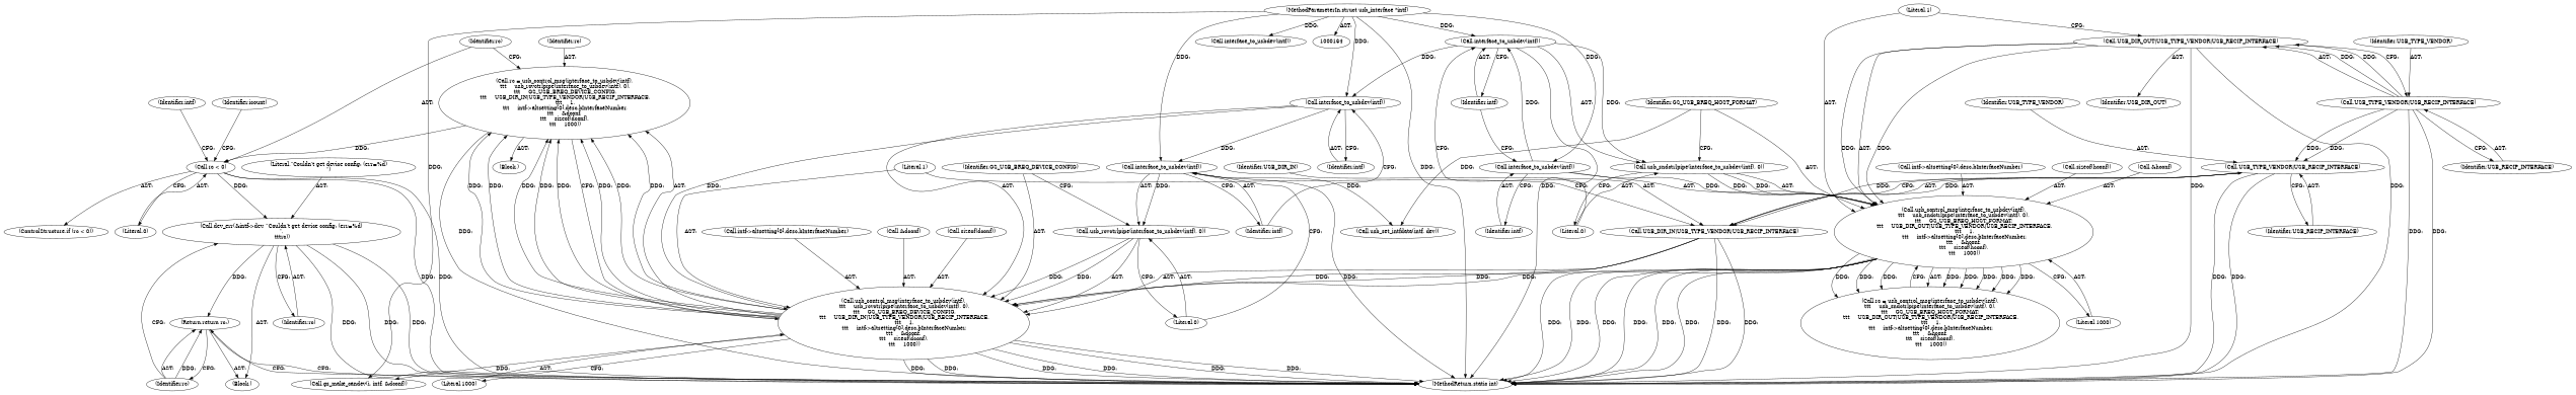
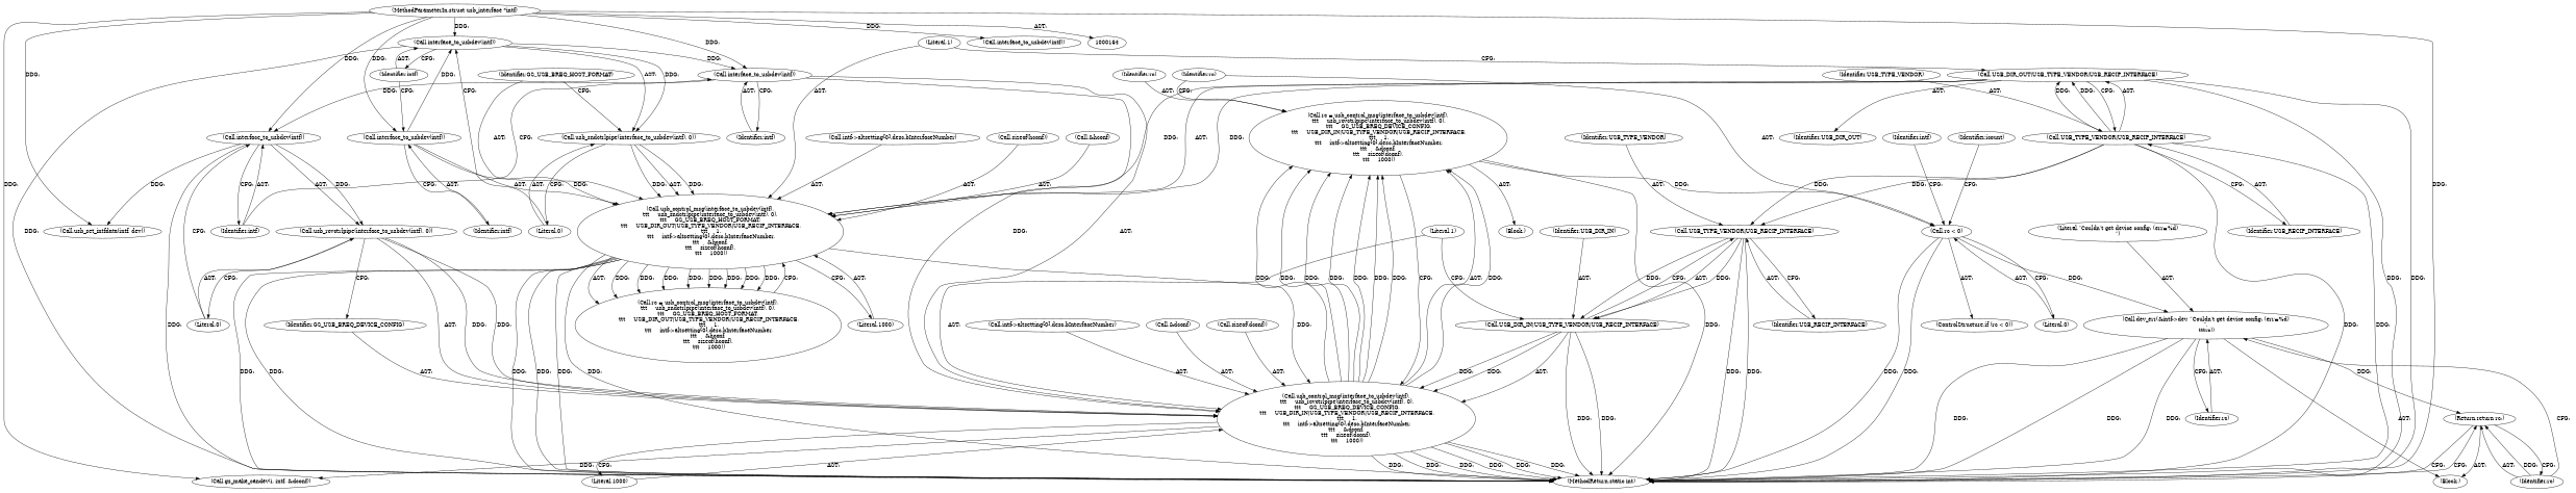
  digraph {
    n1 [label="(Call,dev_err(&intf->dev, \"Couldn't get device config: (err=%d)\n\",\n \t\t\trc))"]
    n2 [label="(Return,return rc;)"]
    n3 [label="(MethodReturn,static int)"]
    n4 [label="(Identifier,rc)"]
    n5 [label="(Block,)"]
    n6 [label="(Identifier,rc)"]
    n7 [label="(Call,rc < 0)"]
    n8 [label="(ControlStructure,if (rc < 0))"]
    n9 [label="(Literal,0)"]
    n10 [label="(Call,rc = usb_control_msg(interface_to_usbdev(intf),\n \t\t\t     usb_rcvctrlpipe(interface_to_usbdev(intf), 0),\n \t\t\t     GS_USB_BREQ_DEVICE_CONFIG,\n \t\t\t     USB_DIR_IN|USB_TYPE_VENDOR|USB_RECIP_INTERFACE,\n \t\t\t     1,\n \t\t\t     intf->altsetting[0].desc.bInterfaceNumber,\n\t\t\t     &dconf,\n\t\t\t     sizeof(dconf),\n \t\t\t     1000))"]
    n11 [label="(Call,usb_control_msg(interface_to_usbdev(intf),\n \t\t\t     usb_rcvctrlpipe(interface_to_usbdev(intf), 0),\n \t\t\t     GS_USB_BREQ_DEVICE_CONFIG,\n \t\t\t     USB_DIR_IN|USB_TYPE_VENDOR|USB_RECIP_INTERFACE,\n \t\t\t     1,\n \t\t\t     intf->altsetting[0].desc.bInterfaceNumber,\n\t\t\t     &dconf,\n\t\t\t     sizeof(dconf),\n \t\t\t     1000))"]
    n12 [label="(Block,)"]
    n13 [label="(Call,gs_make_candev(i, intf, &dconf))"]
    n14 [label="(Literal,1000)"]
    n15 [label="(Call,interface_to_usbdev(intf))"]
    n16 [label="(Call,interface_to_usbdev(intf))"]
    n17 [label="(Identifier,intf)"]
    n18 [label="(Call,usb_set_intfdata(intf, dev))"]
    n19 [label="(Call,usb_rcvctrlpipe(interface_to_usbdev(intf), 0))"]
    n20 [label="(Identifier,intf)"]
    n21 [label="(Call,interface_to_usbdev(intf))"]
    n22 [label="(Call,usb_sndctrlpipe(interface_to_usbdev(intf), 0))"]
    n23 [label="(Identifier,intf)"]
    n24 [label="(Call,usb_control_msg(interface_to_usbdev(intf),\n\t\t\t     usb_sndctrlpipe(interface_to_usbdev(intf), 0),\n\t\t\t     GS_USB_BREQ_HOST_FORMAT,\n \t\t\t     USB_DIR_OUT|USB_TYPE_VENDOR|USB_RECIP_INTERFACE,\n \t\t\t     1,\n \t\t\t     intf->altsetting[0].desc.bInterfaceNumber,\n\t\t\t     &hconf,\n\t\t\t     sizeof(hconf),\n \t\t\t     1000))"]
    n25 [label="(Literal,0)"]
    n26 [label="(Call,interface_to_usbdev(intf))"]
    n27 [label="(Identifier,intf)"]
    n28 [label="(Call,rc = usb_control_msg(interface_to_usbdev(intf),\n\t\t\t     usb_sndctrlpipe(interface_to_usbdev(intf), 0),\n\t\t\t     GS_USB_BREQ_HOST_FORMAT,\n \t\t\t     USB_DIR_OUT|USB_TYPE_VENDOR|USB_RECIP_INTERFACE,\n \t\t\t     1,\n \t\t\t     intf->altsetting[0].desc.bInterfaceNumber,\n\t\t\t     &hconf,\n\t\t\t     sizeof(hconf),\n \t\t\t     1000))"]
    n29 [label="(Literal,1000)"]
    n30 [label="(MethodParameterIn,struct usb_interface *intf)"]
    n31 [label="(Call,interface_to_usbdev(intf))"]
    n32 [label=1000164]
    n33 [label="(Literal,0)"]
    n34 [label="(Call,USB_DIR_IN|USB_TYPE_VENDOR|USB_RECIP_INTERFACE)"]
    n35 [label="(Call,USB_TYPE_VENDOR|USB_RECIP_INTERFACE)"]
    n36 [label="(Identifier,USB_RECIP_INTERFACE)"]
    n37 [label="(Call,USB_TYPE_VENDOR|USB_RECIP_INTERFACE)"]
    n38 [label="(Call,USB_DIR_OUT|USB_TYPE_VENDOR|USB_RECIP_INTERFACE)"]
    n39 [label="(Identifier,USB_RECIP_INTERFACE)"]
    n40 [label="(Identifier,USB_DIR_OUT)"]
    n41 [label="(Identifier,intf)"]
    n42 [label="(Call,intf->altsetting[0].desc.bInterfaceNumber)"]
    n43 [label="(Identifier,rc)"]
    n44 [label="(Identifier,GS_USB_BREQ_DEVICE_CONFIG)"]
    n45 [label="(Identifier,USB_TYPE_VENDOR)"]
    n46 [label="(Identifier,GS_USB_BREQ_HOST_FORMAT)"]
    n47 [label="(Identifier,icount)"]
    n48 [label="(Call,&dconf)"]
    n49 [label="(Call,intf->altsetting[0].desc.bInterfaceNumber)"]
    n50 [label="(Literal,\"Couldn't get device config: (err=%d)\n\")"]
    n51 [label="(Literal,1)"]
    n52 [label="(Call,sizeof(hconf))"]
    n53 [label="(Identifier,USB_DIR_IN)"]
    n54 [label="(Literal,1)"]
    n55 [label="(Call,sizeof(dconf))"]
    n56 [label="(Identifier,USB_TYPE_VENDOR)"]
    n57 [label="(Identifier,rc)"]
    n58 [label="(Call,&hconf)"]
    n1 -> n2 [label="DDG: "]
    n1 -> n3 [label="DDG: "]
    n1 -> n3 [label="DDG: "]
    n1 -> n3 [label="DDG: "]
    n1 -> n4 [label="CFG: "]
    n1 -> n5 [label="AST: "]
    n2 -> n3 [label="CFG: "]
    n2 -> n5 [label="AST: "]
    n2 -> n6 [label="CFG: "]
    n3 -> n2 [label="CFG: "]
    n4 -> n1 [label="AST: "]
    n6 -> n1 [label="CFG: "]
    n6 -> n2 [label="AST: "]
    n6 -> n2 [label="DDG: "]
    n7 -> n1 [label="DDG: "]
    n7 -> n3 [label="DDG: "]
    n7 -> n3 [label="DDG: "]
    n7 -> n8 [label="AST: "]
    n7 -> n9 [label="CFG: "]
    n9 -> n7 [label="AST: "]
    n10 -> n3 [label="DDG: "]
    n10 -> n7 [label="DDG: "]
    n10 -> n11 [label="CFG: "]
    n10 -> n12 [label="AST: "]
    n11 -> n3 [label="DDG: "]
    n11 -> n3 [label="DDG: "]
    n11 -> n3 [label="DDG: "]
    n11 -> n3 [label="DDG: "]
    n11 -> n3 [label="DDG: "]
    n11 -> n3 [label="DDG: "]
    n11 -> n10 [label="AST: "]
    n11 -> n10 [label="DDG: "]
    n11 -> n10 [label="DDG: "]
    n11 -> n10 [label="DDG: "]
    n11 -> n10 [label="DDG: "]
    n11 -> n10 [label="DDG: "]
    n11 -> n10 [label="DDG: "]
    n11 -> n10 [label="DDG: "]
    n11 -> n10 [label="DDG: "]
    n11 -> n13 [label="DDG: "]
    n11 -> n14 [label="CFG: "]
    n14 -> n11 [label="AST: "]
    n15 -> n11 [label="AST: "]
    n15 -> n11 [label="DDG: "]
    n15 -> n16 [label="DDG: "]
    n15 -> n17 [label="CFG: "]
    n16 -> n3 [label="DDG: "]
    n16 -> n18 [label="DDG: "]
    n16 -> n19 [label="AST: "]
    n16 -> n19 [label="DDG: "]
    n16 -> n20 [label="CFG: "]
    n17 -> n15 [label="AST: "]
    n19 -> n11 [label="AST: "]
    n19 -> n11 [label="DDG: "]
    n19 -> n11 [label="DDG: "]
    n19 -> n33 [label="CFG: "]
    n20 -> n15 [label="CFG: "]
    n20 -> n16 [label="AST: "]
    n21 -> n3 [label="DDG: "]
    n21 -> n15 [label="DDG: "]
    n21 -> n22 [label="AST: "]
    n21 -> n22 [label="DDG: "]
    n21 -> n23 [label="CFG: "]
    n22 -> n24 [label="AST: "]
    n22 -> n24 [label="DDG: "]
    n22 -> n24 [label="DDG: "]
    n22 -> n25 [label="CFG: "]
    n23 -> n21 [label="AST: "]
    n23 -> n26 [label="CFG: "]
    n24 -> n3 [label="DDG: "]
    n24 -> n3 [label="DDG: "]
    n24 -> n3 [label="DDG: "]
    n24 -> n3 [label="DDG: "]
    n24 -> n3 [label="DDG: "]
    n24 -> n3 [label="DDG: "]
    n24 -> n11 [label="DDG: "]
    n24 -> n28 [label="AST: "]
    n24 -> n28 [label="DDG: "]
    n24 -> n28 [label="DDG: "]
    n24 -> n28 [label="DDG: "]
    n24 -> n28 [label="DDG: "]
    n24 -> n28 [label="DDG: "]
    n24 -> n28 [label="DDG: "]
    n24 -> n28 [label="DDG: "]
    n24 -> n28 [label="DDG: "]
    n24 -> n29 [label="CFG: "]
    n25 -> n21 [label="CFG: "]
    n25 -> n22 [label="AST: "]
    n26 -> n21 [label="DDG: "]
    n26 -> n24 [label="AST: "]
    n26 -> n24 [label="DDG: "]
    n26 -> n27 [label="CFG: "]
    n27 -> n26 [label="AST: "]
    n28 -> n24 [label="CFG: "]
    n29 -> n24 [label="AST: "]
    n30 -> n3 [label="DDG: "]
    n30 -> n13 [label="DDG: "]
    n30 -> n15 [label="DDG: "]
    n30 -> n16 [label="DDG: "]
-   n46 -> n18 [label="DDG: "]
+   n30 -> n18 [label="DDG: "]
    n30 -> n21 [label="DDG: "]
    n30 -> n26 [label="DDG: "]
    n30 -> n31 [label="DDG: "]
    n30 -> n32 [label="AST: "]
    n33 -> n16 [label="CFG: "]
    n33 -> n19 [label="AST: "]
    n34 -> n3 [label="DDG: "]
    n34 -> n3 [label="DDG: "]
    n34 -> n11 [label="AST: "]
    n34 -> n11 [label="DDG: "]
    n34 -> n11 [label="DDG: "]
    n34 -> n35 [label="CFG: "]
    n35 -> n3 [label="DDG: "]
    n35 -> n3 [label="DDG: "]
    n35 -> n34 [label="AST: "]
    n35 -> n34 [label="DDG: "]
    n35 -> n34 [label="DDG: "]
    n35 -> n36 [label="CFG: "]
    n36 -> n35 [label="AST: "]
    n37 -> n3 [label="DDG: "]
    n37 -> n3 [label="DDG: "]
    n37 -> n35 [label="DDG: "]
    n37 -> n35 [label="DDG: "]
    n37 -> n38 [label="AST: "]
    n37 -> n38 [label="DDG: "]
    n37 -> n38 [label="DDG: "]
    n37 -> n39 [label="CFG: "]
    n38 -> n3 [label="DDG: "]
    n38 -> n3 [label="DDG: "]
    n38 -> n24 [label="AST: "]
    n38 -> n24 [label="DDG: "]
    n38 -> n24 [label="DDG: "]
    n38 -> n37 [label="CFG: "]
    n38 -> n40 [label="AST: "]
    n39 -> n37 [label="AST: "]
    n41 -> n7 [label="CFG: "]
    n42 -> n11 [label="AST: "]
    n43 -> n10 [label="AST: "]
    n44 -> n11 [label="AST: "]
-   n44 -> n19 [label="CFG: "]
+   n19 -> n44 [label="CFG: "]
    n45 -> n37 [label="AST: "]
    n46 -> n22 [label="CFG: "]
    n46 -> n24 [label="AST: "]
    n47 -> n7 [label="CFG: "]
    n48 -> n11 [label="AST: "]
    n49 -> n24 [label="AST: "]
    n50 -> n1 [label="AST: "]
    n51 -> n24 [label="AST: "]
    n51 -> n38 [label="CFG: "]
    n52 -> n24 [label="AST: "]
    n53 -> n34 [label="AST: "]
    n54 -> n11 [label="AST: "]
    n54 -> n34 [label="CFG: "]
    n55 -> n11 [label="AST: "]
    n56 -> n35 [label="AST: "]
    n57 -> n7 [label="AST: "]
    n57 -> n10 [label="CFG: "]
    n58 -> n24 [label="AST: "]
  }
